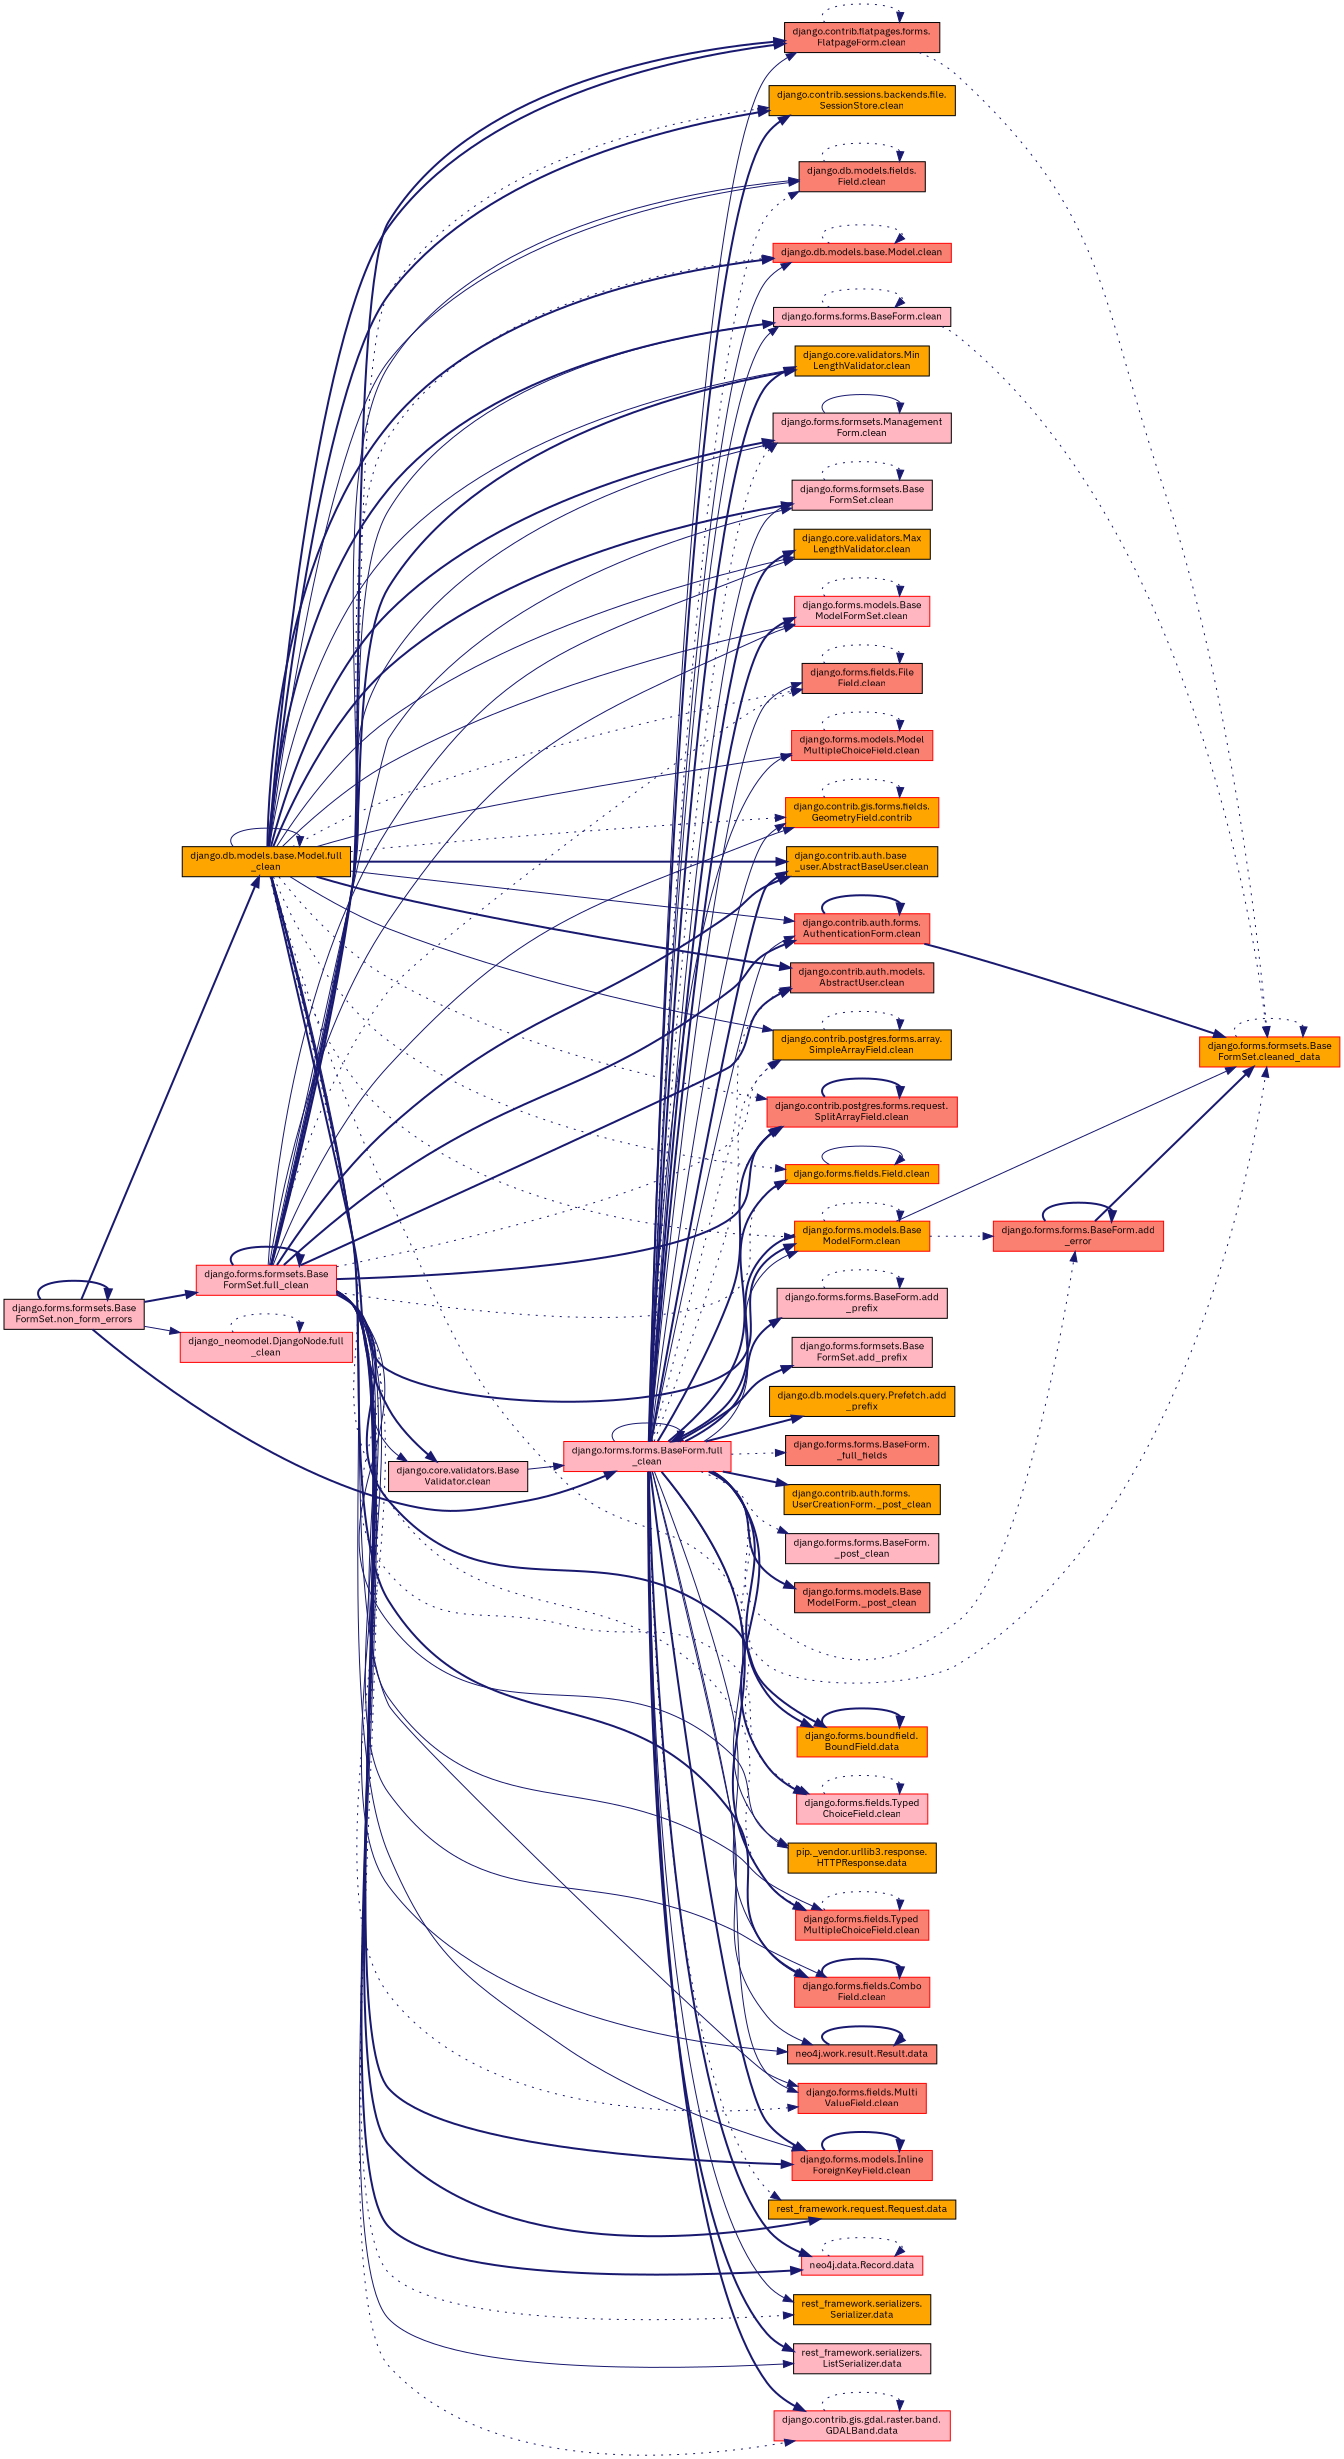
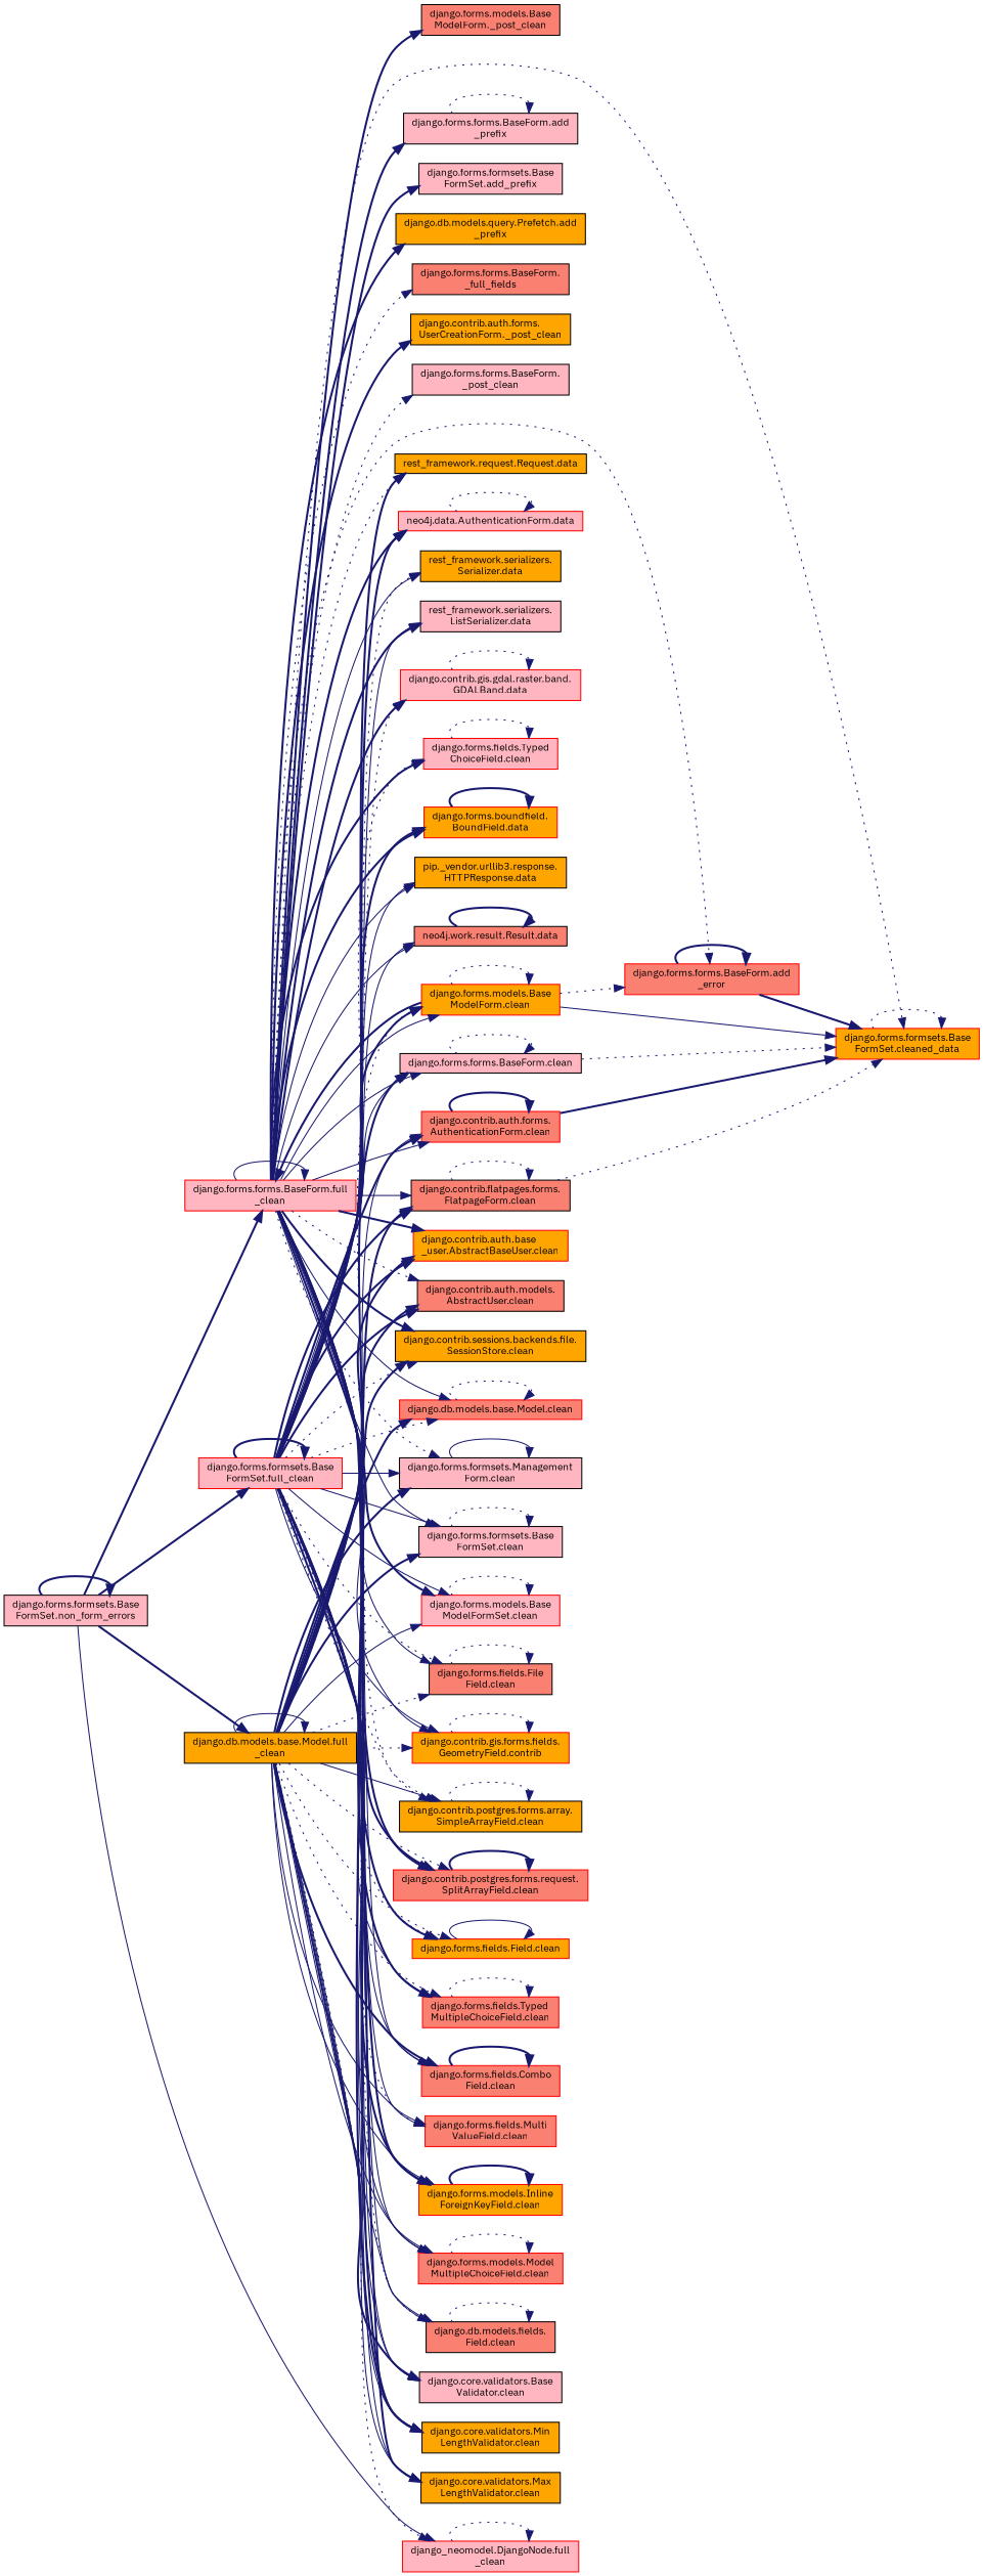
  digraph {
    fontname="IBM Plex Sans"
    rankdir=LR
    node [color=black fillcolor=lightpink fontname="IBM Plex Sans" fontsize=10 shape=record style=filled]
    edge [color=midnightblue fontname="IBM Plex Sans" fontsize=10 labelfontname=Helvetica labelfontsize=10 style=bold]
    n1 [fontcolor=black height=0.2 label="django.forms.formsets.Base\lFormSet.non_form_errors" width=0.4]
    n2 [color=red height=0.2 label="django.forms.forms.BaseForm.full\l_clean" width=0.4]
    n3 [color=red height=0.2 label="django.forms.formsets.Base\lFormSet.full_clean" width=0.4]
    n4 [color=red height=0.2 label="django_neomodel.DjangoNode.full\l_clean" width=0.4]
    n5 [fillcolor=orange height=0.2 label="django.db.models.base.Model.full\l_clean" width=0.4]
    n6 [fillcolor=salmon height=0.2 label="django.forms.forms.BaseForm.\l_full_fields" width=0.4]
    n7 [fillcolor=orange height=0.2 label="django.contrib.auth.forms.\lUserCreationForm._post_clean" width=0.4]
    n8 [height=0.2 label="django.forms.forms.BaseForm.\l_post_clean" width=0.4]
    n9 [fillcolor=salmon height=0.2 label="django.forms.models.Base\lModelForm._post_clean" width=0.4]
    n10 [color=red fillcolor=salmon height=0.2 label="django.forms.forms.BaseForm.add\l_error" width=0.4]
    n11 [color=red fillcolor=orange height=0.2 label="django.forms.formsets.Base\lFormSet.cleaned_data" width=0.4]
    n12 [height=0.2 label="django.forms.forms.BaseForm.add\l_prefix" width=0.4]
    n13 [height=0.2 label="django.forms.formsets.Base\lFormSet.add_prefix" width=0.4]
    n14 [fillcolor=orange height=0.2 label="django.db.models.query.Prefetch.add\l_prefix" width=0.4]
-   n15 [fillcolor=orange height=0.2 label="django.contrib.auth.base\l_user.AbstractBaseUser.clean" width=0.4]
+   n15 [color=red fillcolor=orange height=0.2 label="django.contrib.auth.base\l_user.AbstractBaseUser.clean" width=0.4]
    n16 [color=red fillcolor=salmon height=0.2 label="django.contrib.auth.forms.\lAuthenticationForm.clean" width=0.4]
    n17 [fillcolor=salmon height=0.2 label="django.contrib.auth.models.\lAbstractUser.clean" width=0.4]
    n18 [fillcolor=salmon height=0.2 label="django.contrib.flatpages.forms.\lFlatpageForm.clean" width=0.4]
    n19 [fillcolor=orange height=0.2 label="django.contrib.sessions.backends.file.\lSessionStore.clean" width=0.4]
    n20 [color=red fillcolor=salmon height=0.2 label="django.db.models.base.Model.clean" width=0.4]
    n21 [height=0.2 label="django.forms.forms.BaseForm.clean" width=0.4]
    n22 [height=0.2 label="django.forms.formsets.Management\lForm.clean" width=0.4]
    n23 [height=0.2 label="django.forms.formsets.Base\lFormSet.clean" width=0.4]
    n24 [color=red fillcolor=orange height=0.2 label="django.forms.models.Base\lModelForm.clean" width=0.4]
    n25 [color=red height=0.2 label="django.forms.models.Base\lModelFormSet.clean" width=0.4]
    n26 [fillcolor=salmon height=0.2 label="django.forms.fields.File\lField.clean" width=0.4]
    n27 [color=red fillcolor=orange height=0.2 label="django.contrib.gis.forms.fields.\lGeometryField.contrib" width=0.4]
    n28 [fillcolor=orange height=0.2 label="django.contrib.postgres.forms.array.\lSimpleArrayField.clean" width=0.4]
    n29 [color=red fillcolor=salmon height=0.2 label="django.contrib.postgres.forms.request.\lSplitArrayField.clean" width=0.4]
    n30 [color=red fillcolor=orange height=0.2 label="django.forms.fields.Field.clean" width=0.4]
    n31 [color=red height=0.2 label="django.forms.fields.Typed\lChoiceField.clean" width=0.4]
    n32 [color=red fillcolor=salmon height=0.2 label="django.forms.fields.Typed\lMultipleChoiceField.clean" width=0.4]
    n33 [color=red fillcolor=salmon height=0.2 label="django.forms.fields.Combo\lField.clean" width=0.4]
    n34 [color=red fillcolor=salmon height=0.2 label="django.forms.fields.Multi\lValueField.clean" width=0.4]
-   n35 [color=red fillcolor=salmon height=0.2 label="django.forms.models.Inline\lForeignKeyField.clean" width=0.4]
+   n35 [color=red fillcolor=orange height=0.2 label="django.forms.models.Inline\lForeignKeyField.clean" width=0.4]
    n36 [color=red fillcolor=salmon height=0.2 label="django.forms.models.Model\lMultipleChoiceField.clean" width=0.4]
    n37 [fillcolor=salmon height=0.2 label="django.db.models.fields.\lField.clean" width=0.4]
    n38 [height=0.2 label="django.core.validators.Base\lValidator.clean" width=0.4]
    n39 [fillcolor=orange height=0.2 label="django.core.validators.Min\lLengthValidator.clean" width=0.4]
    n40 [fillcolor=orange height=0.2 label="django.core.validators.Max\lLengthValidator.clean" width=0.4]
    n41 [color=red fillcolor=orange height=0.2 label="django.forms.boundfield.\lBoundField.data" width=0.4]
    n42 [fillcolor=orange height=0.2 label="pip._vendor.urllib3.response.\lHTTPResponse.data" width=0.4]
    n43 [fillcolor=salmon height=0.2 label="neo4j.work.result.Result.data" width=0.4]
    n44 [fillcolor=orange height=0.2 label="rest_framework.request.Request.data" width=0.4]
-   n45 [color=red height=0.2 label="neo4j.data.Record.data" width=0.4]
+   n45 [color=red height=0.2 label="neo4j.data.AuthenticationForm.data" width=0.4]
    n46 [fillcolor=orange height=0.2 label="rest_framework.serializers.\lSerializer.data" width=0.4]
    n47 [height=0.2 label="rest_framework.serializers.\lListSerializer.data" width=0.4]
    n48 [color=red height=0.2 label="django.contrib.gis.gdal.raster.band.\lGDALBand.data" width=0.4]
    n1 -> n1
    n1 -> n2
    n1 -> n3
    n1 -> n4 [style=solid]
    n1 -> n5
    n2 -> n2 [style=solid]
    n2 -> n6 [style=dotted]
    n2 -> n7
    n2 -> n8 [style=dotted]
    n2 -> n9
    n2 -> n10 [style=dotted]
    n2 -> n11 [style=dotted]
    n2 -> n12
    n2 -> n13
    n2 -> n14
    n2 -> n15
    n2 -> n16 [style=solid]
    n2 -> n17 [style=dotted]
    n2 -> n18 [style=solid]
    n2 -> n19
    n2 -> n20 [style=solid]
    n2 -> n21 [style=solid]
    n2 -> n22 [style=dotted]
    n2 -> n23 [style=solid]
    n2 -> n24 [style=solid]
    n2 -> n25
    n2 -> n26 [style=solid]
    n2 -> n27 [style=solid]
    n2 -> n28 [style=dotted]
    n2 -> n29
    n2 -> n30
    n2 -> n31
    n2 -> n32
    n2 -> n33 [style=solid]
    n2 -> n34 [style=solid]
    n2 -> n35
    n2 -> n36 [style=solid]
    n2 -> n37 [style=dotted]
-   n38 -> n2 [style=solid]
+   n2 -> n38 [style=solid]
    n2 -> n39
    n2 -> n40
    n2 -> n41
    n2 -> n42 [style=solid]
    n2 -> n43 [style=solid]
    n2 -> n44 [style=dotted]
    n2 -> n45
    n2 -> n46 [style=solid]
    n2 -> n47
    n2 -> n48
    n3 -> n3
    n3 -> n15
    n3 -> n16
    n3 -> n17
    n3 -> n18
    n3 -> n19 [style=dotted]
    n3 -> n20 [style=dotted]
    n3 -> n21 [style=solid]
    n3 -> n22 [style=solid]
    n3 -> n23 [style=solid]
    n3 -> n24
    n3 -> n25 [style=solid]
    n3 -> n26 [style=dotted]
    n3 -> n27 [style=solid]
    n3 -> n28 [style=dotted]
    n3 -> n29
    n3 -> n30 [style=dotted]
    n3 -> n31 [style=dotted]
    n3 -> n32 [style=solid]
    n3 -> n33 [style=solid]
    n3 -> n34 [style=dotted]
    n3 -> n35
+   n3 -> n36 [style=solid]
    n3 -> n37 [style=solid]
    n3 -> n38 [style=solid]
    n3 -> n39
    n3 -> n40 [style=solid]
    n3 -> n41
    n3 -> n42 [style=solid]
    n3 -> n43 [style=solid]
    n3 -> n44
    n3 -> n45
    n3 -> n46 [style=dotted]
    n3 -> n47 [style=solid]
    n3 -> n48 [style=dotted]
    n4 -> n4 [style=dotted]
    n5 -> n5 [style=solid]
    n5 -> n15
    n5 -> n16 [style=solid]
    n5 -> n17
    n5 -> n18
    n5 -> n19
    n5 -> n20
    n5 -> n21
    n5 -> n22
    n5 -> n23
    n5 -> n24 [style=dotted]
    n5 -> n25 [style=solid]
    n5 -> n26 [style=dotted]
    n5 -> n27 [style=dotted]
    n5 -> n28 [style=solid]
    n5 -> n29 [style=dotted]
    n5 -> n30 [style=dotted]
-   n5 -> n31 [style=dotted]
+   n5 -> n4 [style=dotted]
    n5 -> n32 [style=dotted]
    n5 -> n33
    n5 -> n34 [style=solid]
    n5 -> n35 [style=solid]
    n5 -> n36 [style=solid]
    n5 -> n37 [style=solid]
    n5 -> n38
    n5 -> n39 [style=solid]
    n5 -> n40 [style=solid]
    n10 -> n10
    n10 -> n11
    n11 -> n11 [style=dotted]
    n12 -> n12 [style=dotted]
    n16 -> n11
    n16 -> n16
    n18 -> n11 [style=dotted]
    n18 -> n18 [style=dotted]
    n20 -> n20 [style=dotted]
    n21 -> n11 [style=dotted]
    n21 -> n21 [style=dotted]
    n22 -> n22 [style=solid]
    n23 -> n23 [style=dotted]
    n24 -> n2
    n24 -> n10 [style=dotted]
    n24 -> n11 [style=solid]
    n24 -> n24 [style=dotted]
    n25 -> n25 [style=dotted]
    n26 -> n26 [style=dotted]
    n27 -> n27 [style=dotted]
    n28 -> n28 [style=dotted]
    n29 -> n29
    n30 -> n30 [style=solid]
    n31 -> n31 [style=dotted]
    n32 -> n32 [style=dotted]
    n33 -> n33
    n35 -> n35
    n36 -> n36 [style=dotted]
    n37 -> n37 [style=dotted]
    n41 -> n41
    n43 -> n43
    n45 -> n45 [style=dotted]
    n48 -> n48 [style=dotted]
  }
